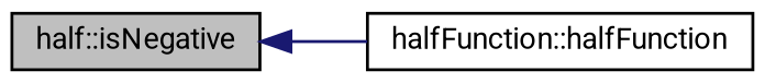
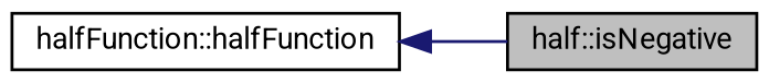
  digraph {
    rankdir=LR
    fontname=Roboto
    node [color=black fontname=Roboto fontsize=10 shape=record]
    n1 [fillcolor=grey75 fontcolor=black height=0.2 label="half::isNegative" style=filled width=0.4]
    n2 [height=0.2 label="halfFunction::halfFunction" width=0.4]
-   n1 -> n2 [color=midnightblue dir=back fontname=Roboto fontsize=10 labelfontname=FreeSans labelfontsize=10 style=solid]
+   n2 -> n1 [color=midnightblue dir=back fontname=Roboto fontsize=10 labelfontname=FreeSans labelfontsize=10 style=solid]
  }
